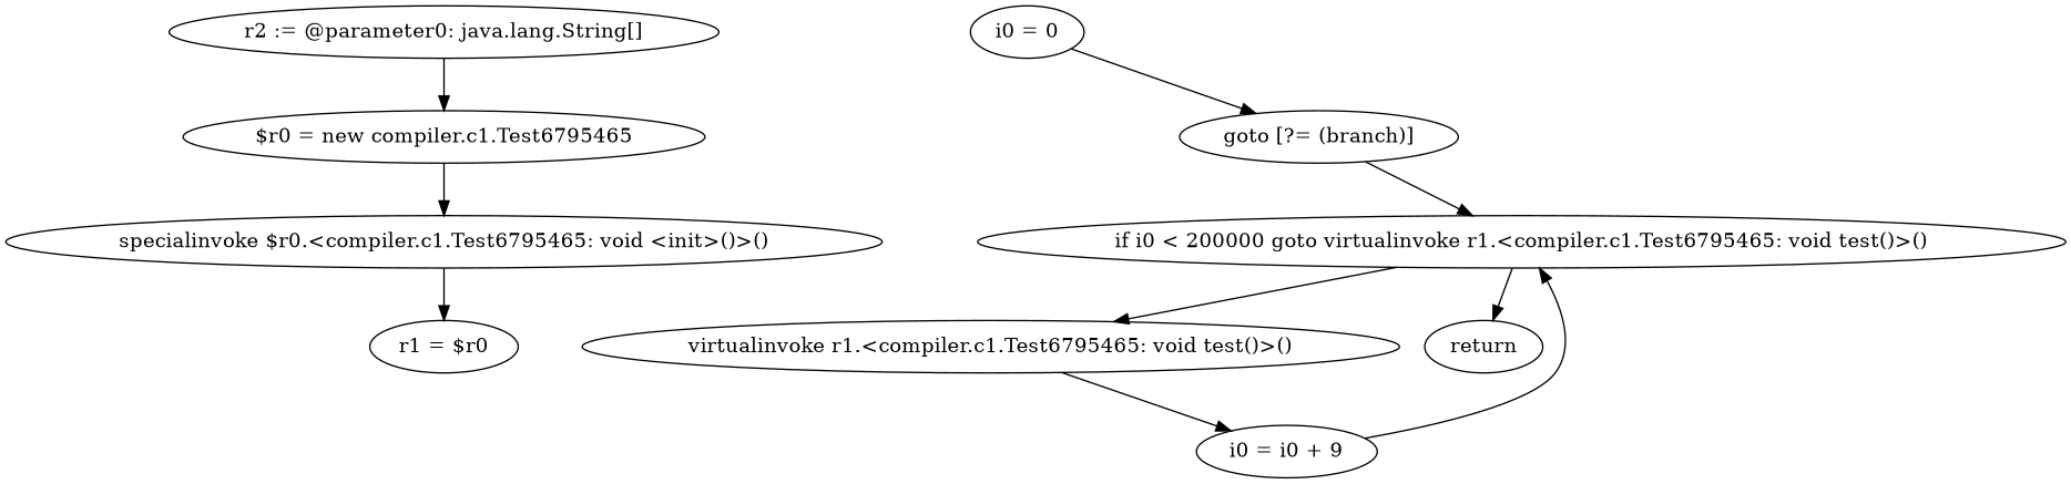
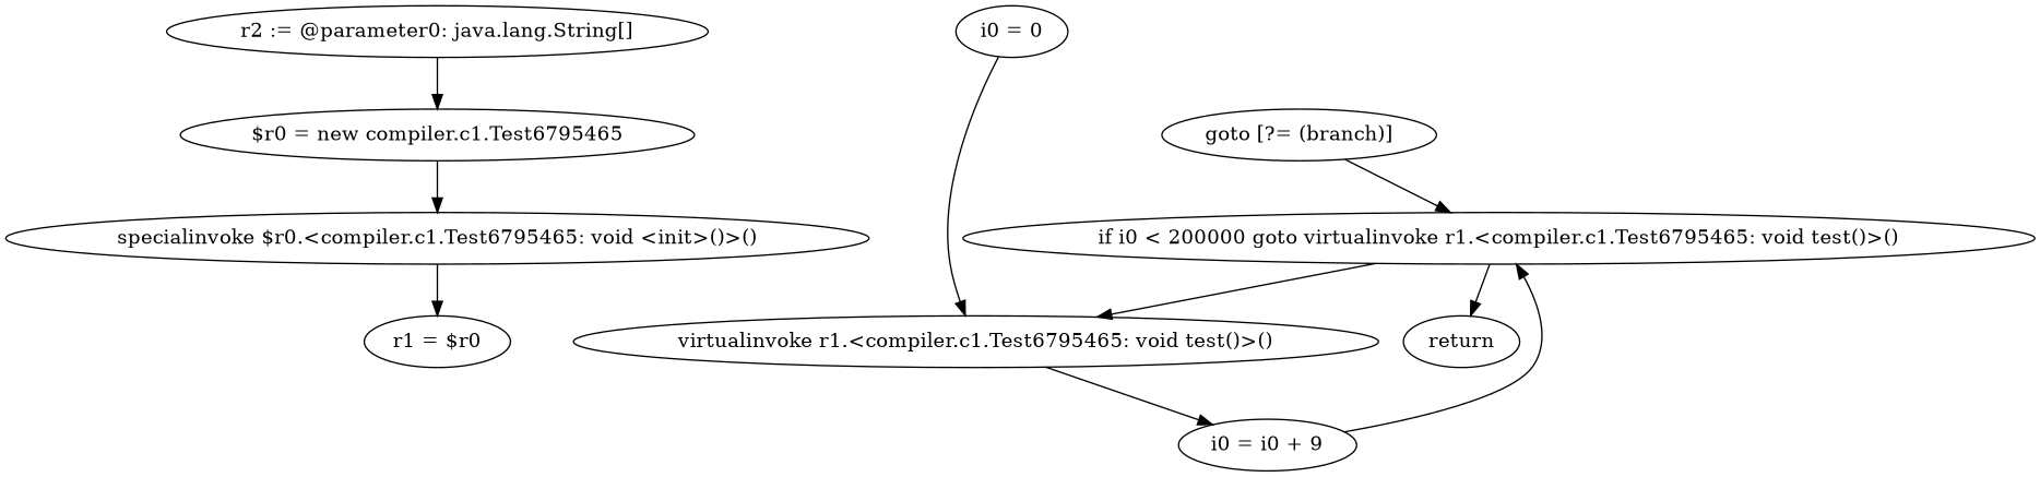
  digraph {
    "r2 := @parameter0: java.lang.String[]"
    "$r0 = new compiler.c1.Test6795465"
    "specialinvoke $r0.<compiler.c1.Test6795465: void <init>()>()"
    "r1 = $r0"
    "i0 = 0"
    "goto [?= (branch)]"
    "if i0 < 200000 goto virtualinvoke r1.<compiler.c1.Test6795465: void test()>()"
    "virtualinvoke r1.<compiler.c1.Test6795465: void test()>()"
    return
    n10 [label="i0 = i0 + 9"]
    "r2 := @parameter0: java.lang.String[]" -> "$r0 = new compiler.c1.Test6795465"
    "$r0 = new compiler.c1.Test6795465" -> "specialinvoke $r0.<compiler.c1.Test6795465: void <init>()>()"
    "specialinvoke $r0.<compiler.c1.Test6795465: void <init>()>()" -> "r1 = $r0"
-   "i0 = 0" -> "goto [?= (branch)]"
+   "i0 = 0" -> "virtualinvoke r1.<compiler.c1.Test6795465: void test()>()"
    "goto [?= (branch)]" -> "if i0 < 200000 goto virtualinvoke r1.<compiler.c1.Test6795465: void test()>()"
    "if i0 < 200000 goto virtualinvoke r1.<compiler.c1.Test6795465: void test()>()" -> "virtualinvoke r1.<compiler.c1.Test6795465: void test()>()"
    "if i0 < 200000 goto virtualinvoke r1.<compiler.c1.Test6795465: void test()>()" -> return
    "virtualinvoke r1.<compiler.c1.Test6795465: void test()>()" -> n10
    n10 -> "if i0 < 200000 goto virtualinvoke r1.<compiler.c1.Test6795465: void test()>()"
  }
